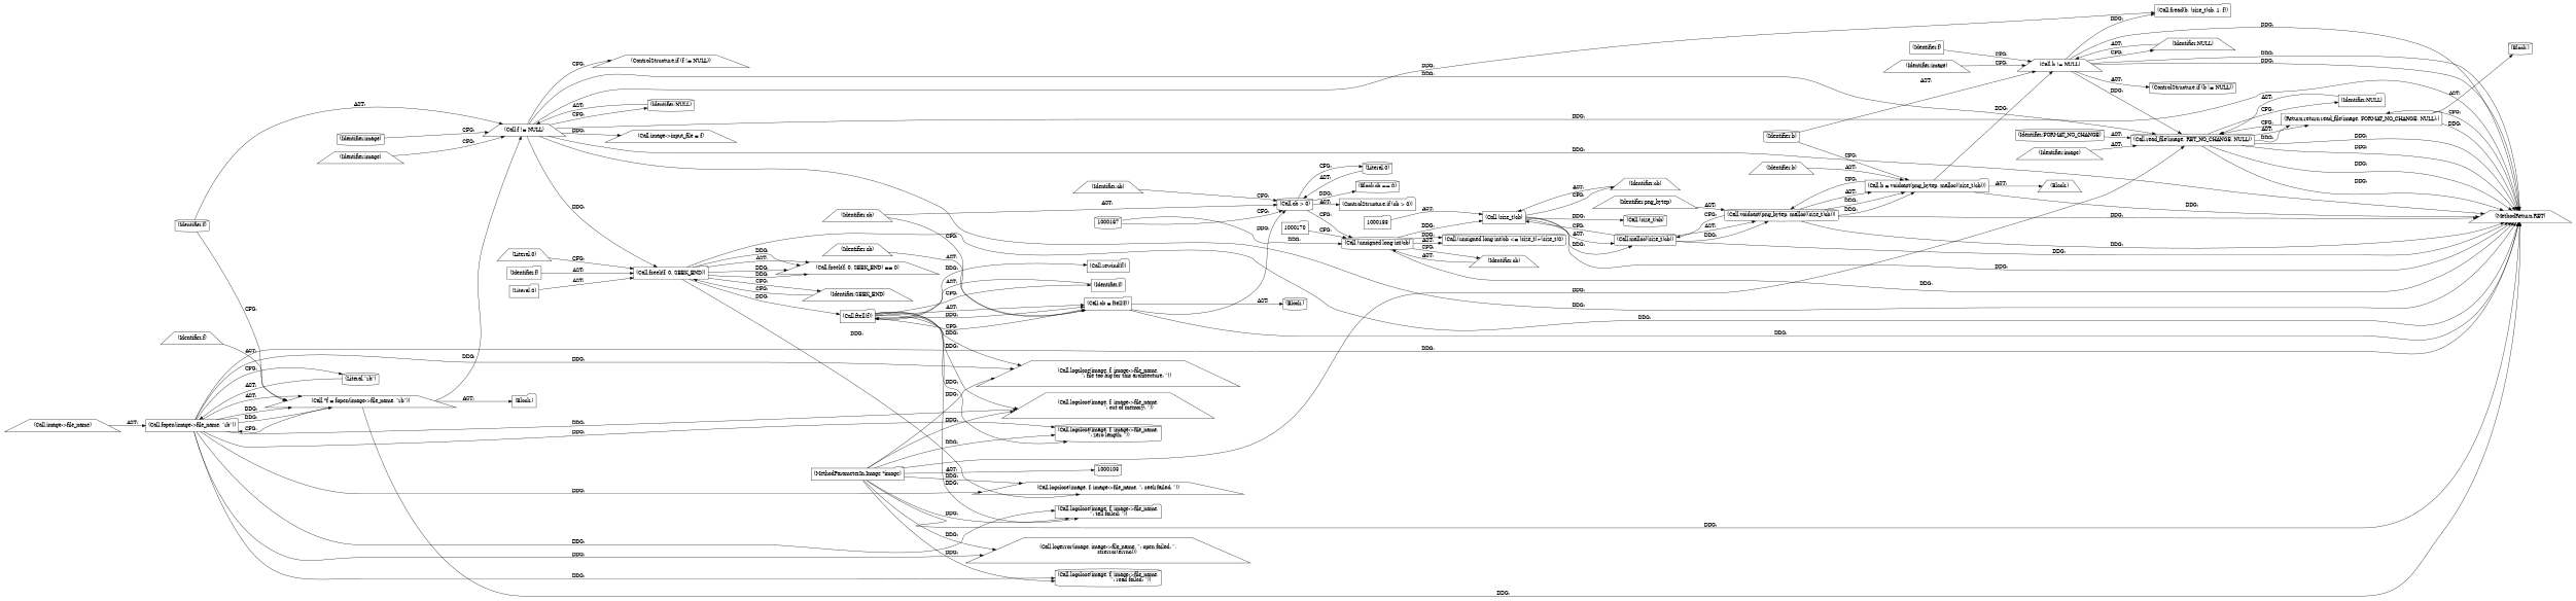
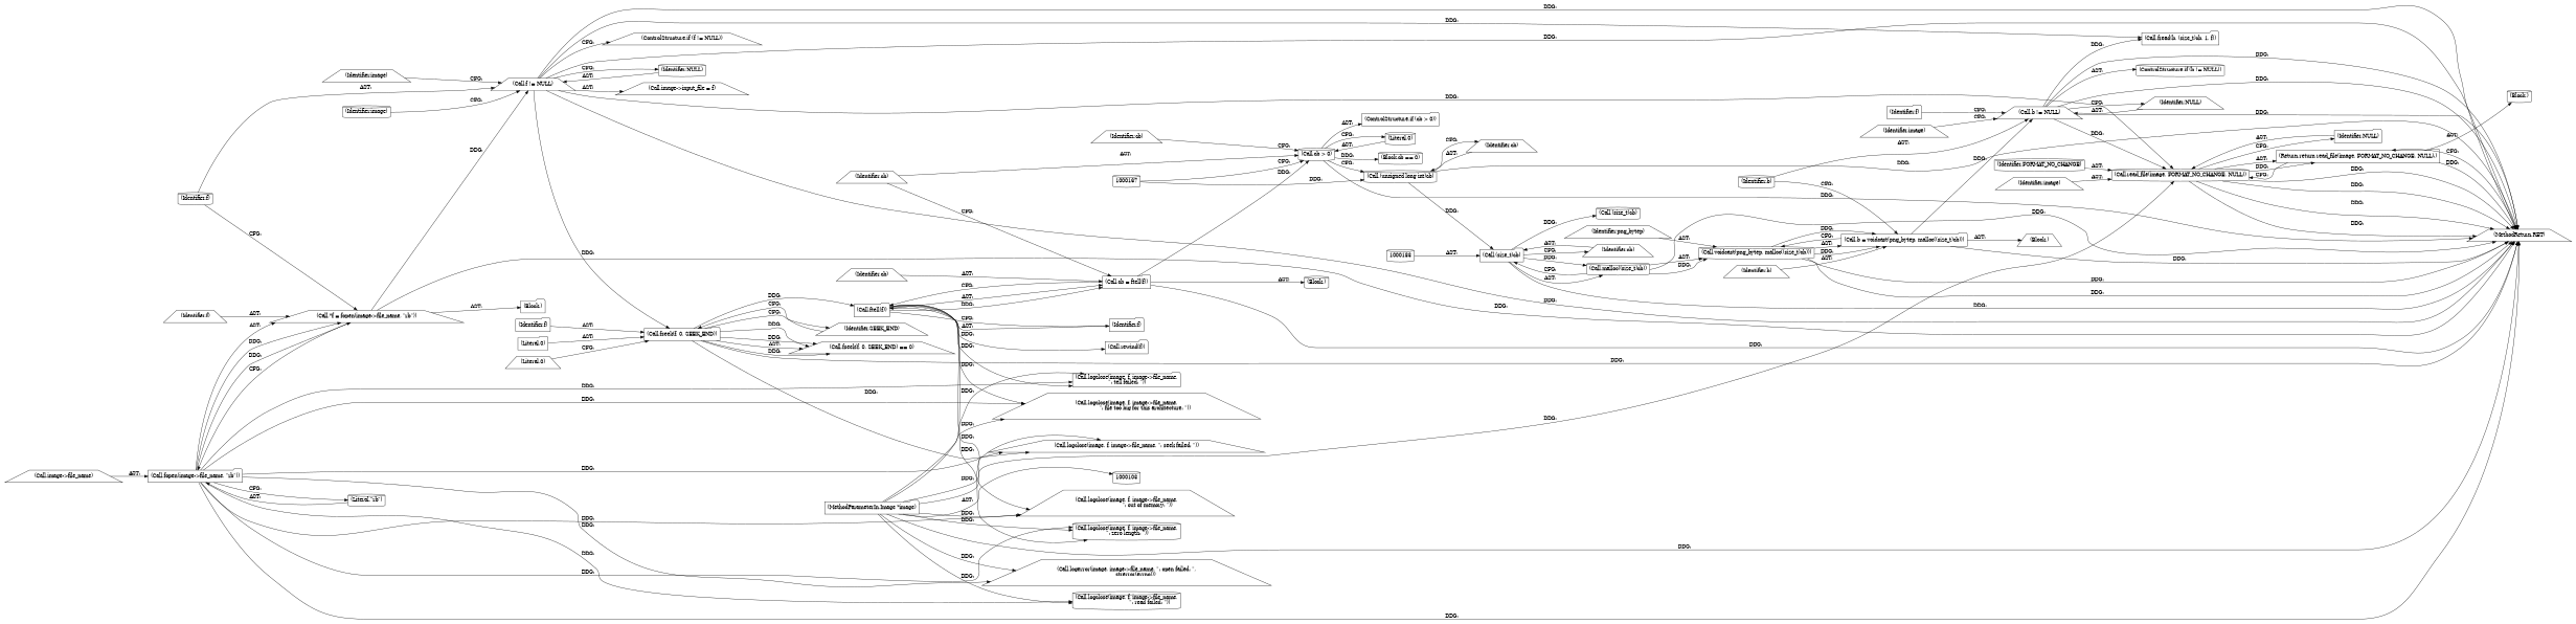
  digraph {
    rankdir=LR
    node [shape=trapezium]
-   n1 [label="(Call,read_file(image, RET_NO_CHANGE, NULL))" shape=cylinder]
+   n1 [label="(Call,read_file(image, FORMAT_NO_CHANGE, NULL))" shape=cylinder]
    n2 [label="(Return,return read_file(image, FORMAT_NO_CHANGE, NULL);)" shape=folder]
    n3 [label="(Identifier,NULL)" shape=folder]
    n4 [label="(MethodReturn,RET)"]
    n5 [label="(Block,)" shape=cylinder]
    n6 [label="(MethodParameterIn,Image *image)" shape=folder]
    n7 [label="(Call,logclose(image, f, image->file_name,\n                           \": out of memory: \"))"]
    n8 [label="(Call,logclose(image, f, image->file_name,\n \": tell failed: \"))" shape=folder]
    n9 [label="(Call,logclose(image, f, image->file_name,\n \": zero length: \"))" shape=cylinder]
    n10 [label="(Call,logclose(image, f, image->file_name, \": seek failed: \"))"]
    n11 [label="(Call,logerror(image, image->file_name, \": open failed: \",\n            strerror(errno)))"]
    n12 [label="(Call,logclose(image, f, image->file_name,\n                              \": read failed: \"))" shape=cylinder]
    n13 [label="(Call,logclose(image, f, image->file_name,\n                        \": file too big for this architecture: \"))"]
    1000103 [shape=cylinder]
    n15 [label="(Call,b != NULL)"]
    n16 [label="(ControlStructure,if (b != NULL))" shape=cylinder]
    n17 [label="(Call,fread(b, (size_t)cb, 1, f))" shape=folder]
    n18 [label="(Identifier,NULL)"]
    n19 [label="(Call,b = voidcast(png_bytep, malloc((size_t)cb)))" shape=folder]
    n20 [label="(Call,voidcast(png_bytep, malloc((size_t)cb)))" shape=cylinder]
    n21 [label="(Block,)"]
    n22 [label="(Call,malloc((size_t)cb))" shape=cylinder]
    n23 [label="(Call,(size_t)cb)" shape=folder]
    n24 [label="(Call,(size_t)cb)" shape=cylinder]
    n25 [label="(Identifier,cb)"]
    n26 [label="(Call,(unsigned long int)cb)" shape=cylinder]
    n27 [label="(Identifier,cb)"]
-   n28 [label="(Call,(unsigned long int)cb <= (size_t)~(size_t)0)" shape=cylinder]
    n29 [label="(Call,cb > 0)" shape=cylinder]
    n30 [label="(ControlStructure,if (cb > 0))" shape=folder]
    n31 [label="(Literal,0)" shape=cylinder]
    n32 [label="(Block,cb == 0)" shape=cylinder]
    n33 [label="(Call,cb = ftell(f))" shape=folder]
    n34 [label="(Call,ftell(f))" shape=folder]
    n35 [label="(Block,)" shape=cylinder]
    n36 [label="(Identifier,f)" shape=folder]
    n37 [label="(Call,rewind(f))" shape=folder]
    n38 [label="(Call,fseek(f, 0, SEEK_END))" shape=folder]
    n39 [label="(Identifier,SEEK_END)"]
    n40 [label="(Call,fseek(f, 0, SEEK_END) == 0)"]
    n41 [label="(Call,f != NULL)"]
    n42 [label="(Call,image->input_file = f)"]
    n43 [label="(Identifier,NULL)" shape=cylinder]
    n44 [label="(ControlStructure,if (f != NULL))"]
    n45 [label="(Call,*f = fopen(image->file_name, \"rb\"))"]
    n46 [label="(Call,fopen(image->file_name, \"rb\"))" shape=folder]
    n47 [label="(Block,)" shape=folder]
    n48 [label="(Literal,\"rb\")" shape=cylinder]
    n49 [label="(Identifier,f)" shape=folder]
    n50 [label="(Identifier,f)"]
    n51 [label="(Identifier,png_bytep)"]
    n52 [label="(Identifier,cb)"]
    n53 [label="(Identifier,image)"]
    n54 [label="(Identifier,image)" shape=cylinder]
    n55 [label="(Call,image->file_name)"]
    n56 [label="(Literal,0)"]
    n57 [label="(Identifier,f)" shape=cylinder]
    n58 [label="(Identifier,b)" shape=cylinder]
    n59 [label="(Identifier,f)" shape=folder]
    n60 [label="(Identifier,image)"]
    n61 [label="(Identifier,FORMAT_NO_CHANGE)" shape=cylinder]
    n62 [label="(Literal,0)" shape=folder]
    n63 [label="(Identifier,image)"]
    n64 [label="(Identifier,cb)"]
    n65 [label="(Identifier,b)"]
    n66 [label="(Identifier,cb)"]
-   1000183 [shape=folder]
+   1000183 [shape=cylinder]
    1000167 [shape=cylinder]
-   1000170 [shape=folder]
    n1 -> n2 [label="AST: "]
    n1 -> n2 [label="DDG: "]
    n1 -> n3 [label="CFG: "]
    n1 -> n4 [label="DDG: "]
    n1 -> n4 [label="DDG: "]
    n1 -> n4 [label="DDG: "]
    n1 -> n4 [label="DDG: "]
    n2 -> n1 [label="CFG: "]
    n2 -> n4 [label="DDG: "]
    n2 -> n5 [label="AST: "]
    n3 -> n1 [label="AST: "]
    n4 -> n2 [label="CFG: "]
    n6 -> n1 [label="DDG: "]
    n6 -> n4 [label="DDG: "]
    n6 -> n7 [label="DDG: "]
    n6 -> n8 [label="DDG: "]
    n6 -> n9 [label="DDG: "]
    n6 -> n10 [label="DDG: "]
    n6 -> n11 [label="DDG: "]
    n6 -> n12 [label="DDG: "]
    n6 -> n13 [label="DDG: "]
    n6 -> 1000103 [label="AST: "]
    n15 -> n1 [label="DDG: "]
    n15 -> n4 [label="DDG: "]
    n15 -> n4 [label="DDG: "]
    n15 -> n4 [label="DDG: "]
    n15 -> n16 [label="AST: "]
    n15 -> n17 [label="DDG: "]
    n15 -> n18 [label="CFG: "]
    n18 -> n15 [label="AST: "]
    n19 -> n4 [label="DDG: "]
    n19 -> n15 [label="DDG: "]
    n19 -> n20 [label="CFG: "]
    n19 -> n21 [label="AST: "]
    n20 -> n4 [label="DDG: "]
    n20 -> n4 [label="DDG: "]
    n20 -> n19 [label="AST: "]
    n20 -> n19 [label="DDG: "]
    n20 -> n19 [label="DDG: "]
-   n20 -> n22 [label="CFG: "]
    n22 -> n4 [label="DDG: "]
    n22 -> n20 [label="AST: "]
    n22 -> n20 [label="DDG: "]
    n22 -> n23 [label="CFG: "]
    n23 -> n4 [label="DDG: "]
    n23 -> n22 [label="AST: "]
    n23 -> n22 [label="DDG: "]
    n23 -> n24 [label="DDG: "]
    n23 -> n25 [label="CFG: "]
    n25 -> n23 [label="AST: "]
    n26 -> n4 [label="DDG: "]
    n26 -> n23 [label="DDG: "]
    n26 -> n27 [label="CFG: "]
-   n26 -> n28 [label="AST: "]
-   n26 -> n28 [label="DDG: "]
    n27 -> n26 [label="AST: "]
+   n29 -> n4 [label="DDG: "]
    n29 -> n26 [label="CFG: "]
    n29 -> n30 [label="AST: "]
    n29 -> n31 [label="CFG: "]
    n29 -> n32 [label="DDG: "]
    n31 -> n29 [label="AST: "]
    n33 -> n4 [label="DDG: "]
    n33 -> n29 [label="DDG: "]
    n33 -> n34 [label="CFG: "]
    n33 -> n35 [label="AST: "]
    n34 -> n7 [label="DDG: "]
    n34 -> n8 [label="DDG: "]
    n34 -> n9 [label="DDG: "]
    n34 -> n13 [label="DDG: "]
    n34 -> n33 [label="AST: "]
    n34 -> n33 [label="DDG: "]
    n34 -> n36 [label="CFG: "]
    n34 -> n37 [label="DDG: "]
    n36 -> n34 [label="AST: "]
    n38 -> n4 [label="DDG: "]
    n38 -> n10 [label="DDG: "]
    n38 -> n34 [label="DDG: "]
    n38 -> n39 [label="CFG: "]
    n38 -> n40 [label="AST: "]
    n38 -> n40 [label="DDG: "]
    n38 -> n40 [label="DDG: "]
    n38 -> n40 [label="DDG: "]
    n39 -> n38 [label="CFG: "]
    n41 -> n1 [label="DDG: "]
    n41 -> n4 [label="DDG: "]
    n41 -> n4 [label="DDG: "]
    n41 -> n4 [label="DDG: "]
    n41 -> n17 [label="DDG: "]
    n41 -> n38 [label="DDG: "]
-   n41 -> n42 [label="DDG: "]
+   n41 -> n42 [label="AST: "]
    n41 -> n43 [label="CFG: "]
    n41 -> n44 [label="CFG: "]
    n43 -> n41 [label="AST: "]
    n45 -> n4 [label="DDG: "]
    n45 -> n41 [label="DDG: "]
    n45 -> n46 [label="CFG: "]
    n45 -> n47 [label="AST: "]
    n46 -> n4 [label="DDG: "]
    n46 -> n7 [label="DDG: "]
    n46 -> n8 [label="DDG: "]
    n46 -> n9 [label="DDG: "]
    n46 -> n10 [label="DDG: "]
    n46 -> n11 [label="DDG: "]
    n46 -> n12 [label="DDG: "]
    n46 -> n13 [label="DDG: "]
    n46 -> n45 [label="AST: "]
    n46 -> n45 [label="DDG: "]
    n46 -> n45 [label="DDG: "]
    n46 -> n48 [label="CFG: "]
    n48 -> n46 [label="AST: "]
    n49 -> n15 [label="CFG: "]
    n50 -> n45 [label="AST: "]
    n51 -> n20 [label="AST: "]
    n52 -> n29 [label="CFG: "]
    n53 -> n15 [label="CFG: "]
    n54 -> n41 [label="CFG: "]
    n55 -> n46 [label="AST: "]
    n56 -> n38 [label="CFG: "]
    n57 -> n41 [label="AST: "]
    n57 -> n45 [label="CFG: "]
    n58 -> n15 [label="AST: "]
    n58 -> n19 [label="CFG: "]
    n59 -> n38 [label="AST: "]
    n60 -> n41 [label="CFG: "]
    n61 -> n1 [label="AST: "]
    n62 -> n38 [label="AST: "]
    n63 -> n1 [label="AST: "]
    n64 -> n33 [label="AST: "]
    n65 -> n19 [label="AST: "]
    n66 -> n29 [label="AST: "]
    n66 -> n33 [label="CFG: "]
    1000183 -> n23 [label="AST: "]
    1000167 -> n26 [label="DDG: "]
    1000167 -> n29 [label="CFG: "]
-   1000170 -> n26 [label="CFG: "]
  }
